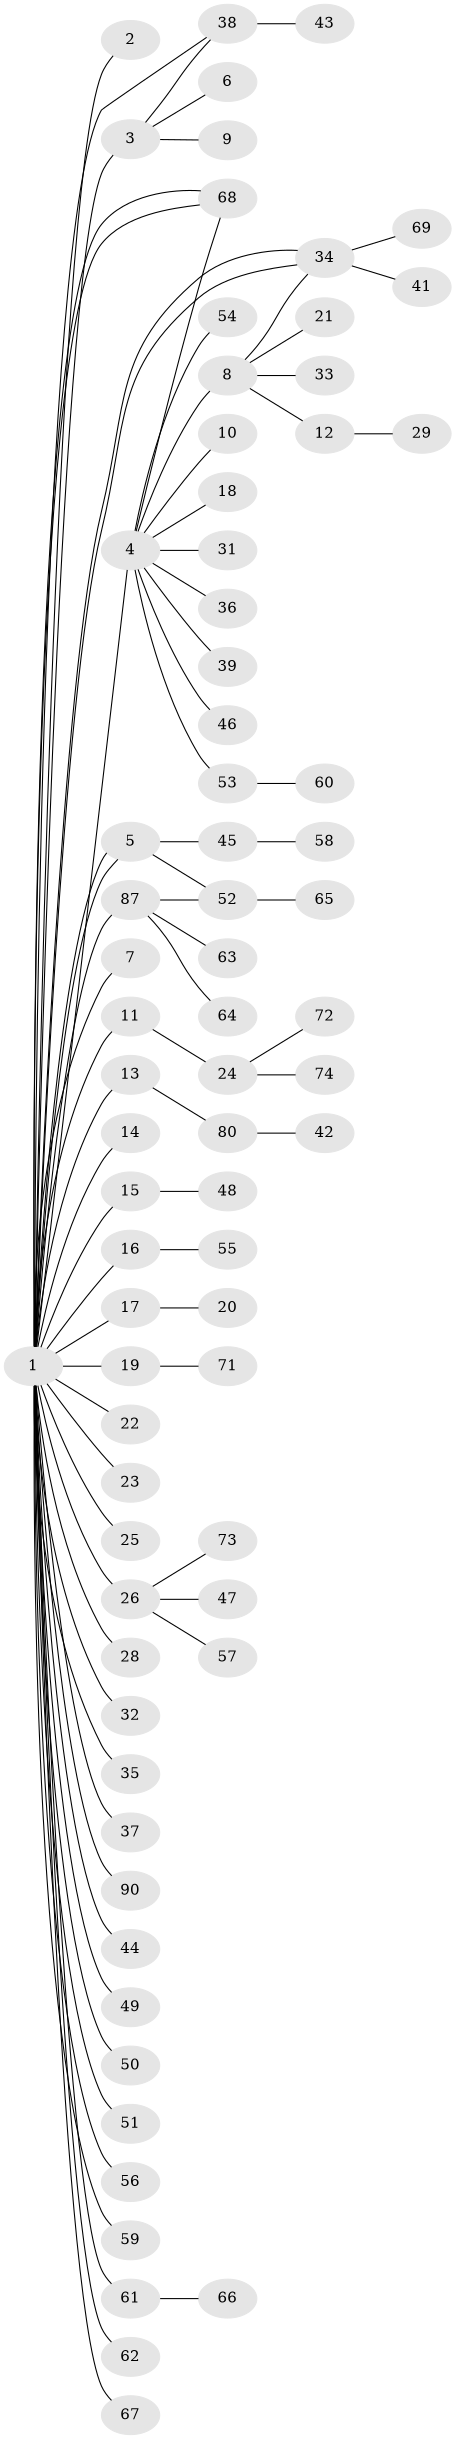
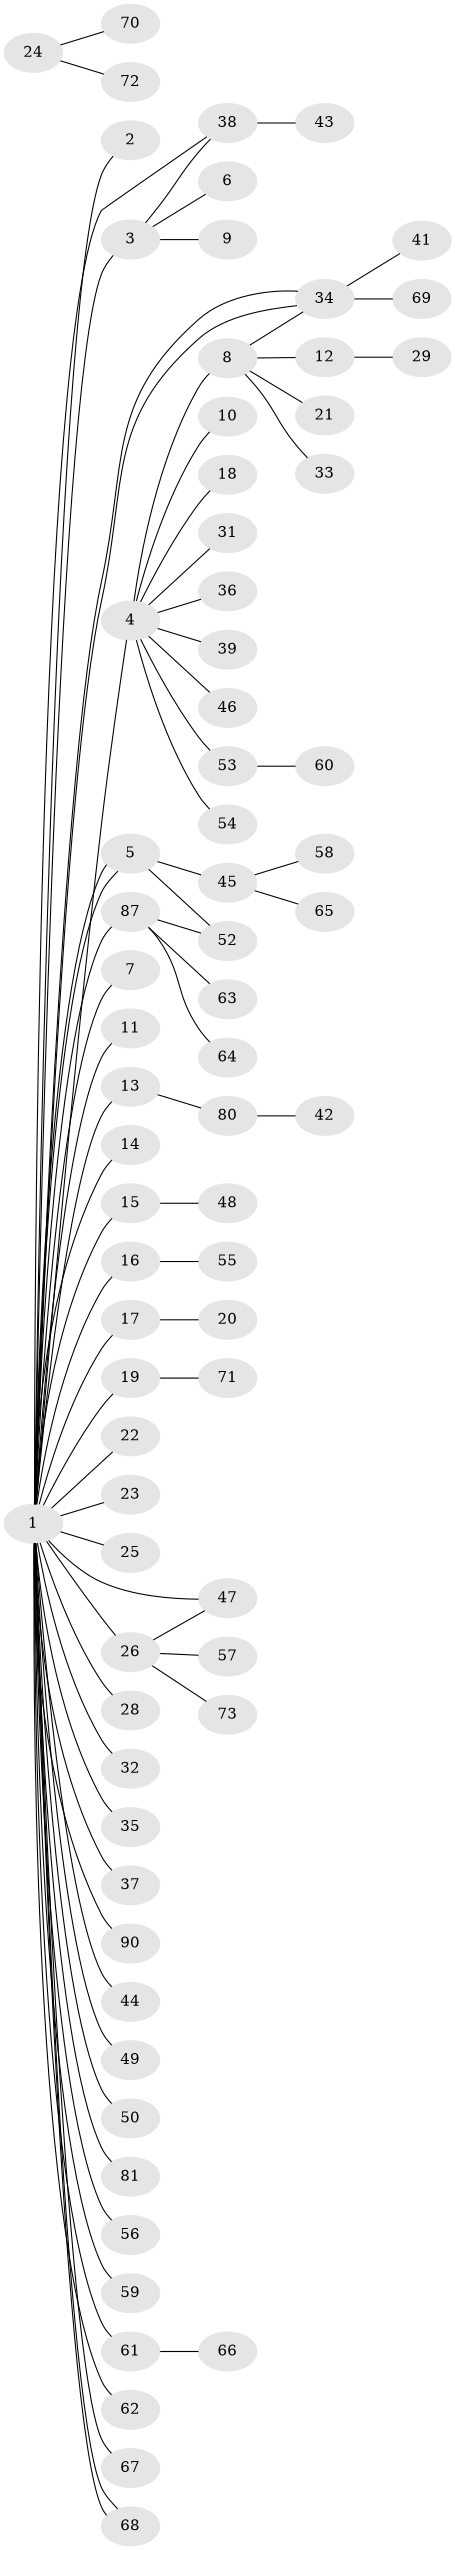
  graph {
    rankdir=LR
    node [color=gray90 style=filled]
    1
    2
    3
    4
    5
    7
    11
    13
    14
    15
    16
    17
    19
    22
    23
    25
    26
    n18 [label=87]
    28
    32
    34
    35
    37
    38
    n25 [label=90]
    44
    47
    49
    50
-   51
+   51 [label=81]
    56
    59
    61
    62
    67
    68
    6
    9
    8
    10
    18
    31
    36
    39
    46
    53
    54
    45
    52
    24
    n51 [label=80]
    48
    55
    20
    71
    57
    73
    63
    64
    41
    69
    43
    66
    12
    21
    33
    60
    58
    65
    29
-   70 [label=74]
+   70
    72
    42
    1 -- 2
    1 -- 3
    1 -- 4
    1 -- 5
    1 -- 5
    1 -- 7
    1 -- 11
    1 -- 13
    1 -- 14
    1 -- 15
    1 -- 16
    1 -- 17
    1 -- 19
    1 -- 22
    1 -- 23
    1 -- 25
    1 -- 26
    1 -- n18
    1 -- 28
    1 -- 32
    1 -- 34
    1 -- 34
    1 -- 35
    1 -- 37
    1 -- 38
    1 -- n25
    1 -- 44
+   1 -- 47
    1 -- 49
    1 -- 50
    1 -- 51
    1 -- 56
    1 -- 59
    1 -- 61
    1 -- 62
    1 -- 67
    1 -- 68
    1 -- 68
    3 -- 38
    3 -- 6
    3 -- 9
-   4 -- 68
    4 -- 8
    4 -- 10
    4 -- 18
    4 -- 31
    4 -- 36
    4 -- 39
    4 -- 46
    4 -- 53
    4 -- 54
    5 -- 45
    5 -- 52
-   11 -- 24
    13 -- n51
    15 -- 48
    16 -- 55
    17 -- 20
    19 -- 71
    26 -- 47
    26 -- 57
    26 -- 73
    n18 -- 52
    n18 -- 63
    n18 -- 64
    34 -- 41
    34 -- 69
    38 -- 43
    61 -- 66
    8 -- 34
    8 -- 12
    8 -- 21
    8 -- 33
    53 -- 60
    45 -- 58
-   52 -- 65
+   45 -- 65
    24 -- 70
    24 -- 72
    n51 -- 42
    12 -- 29
  }
